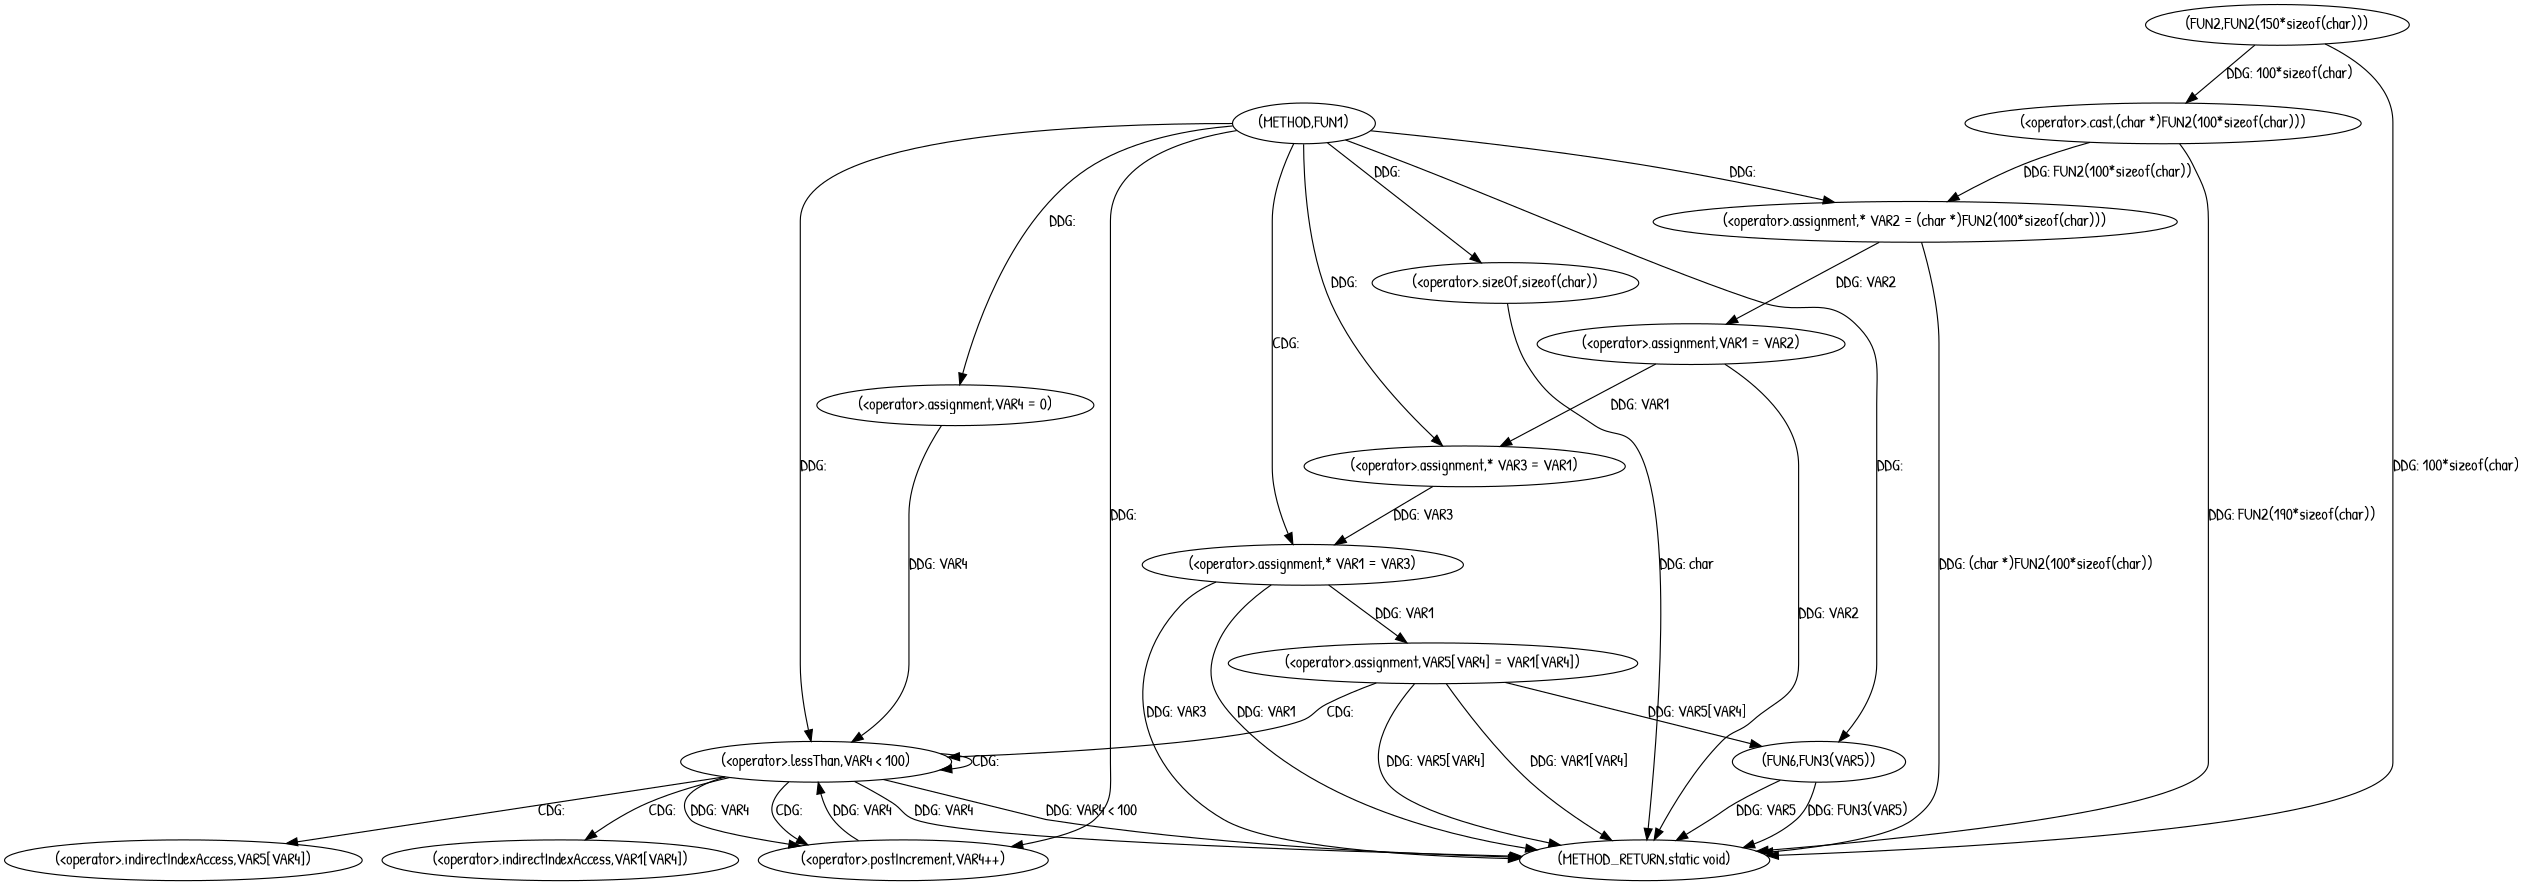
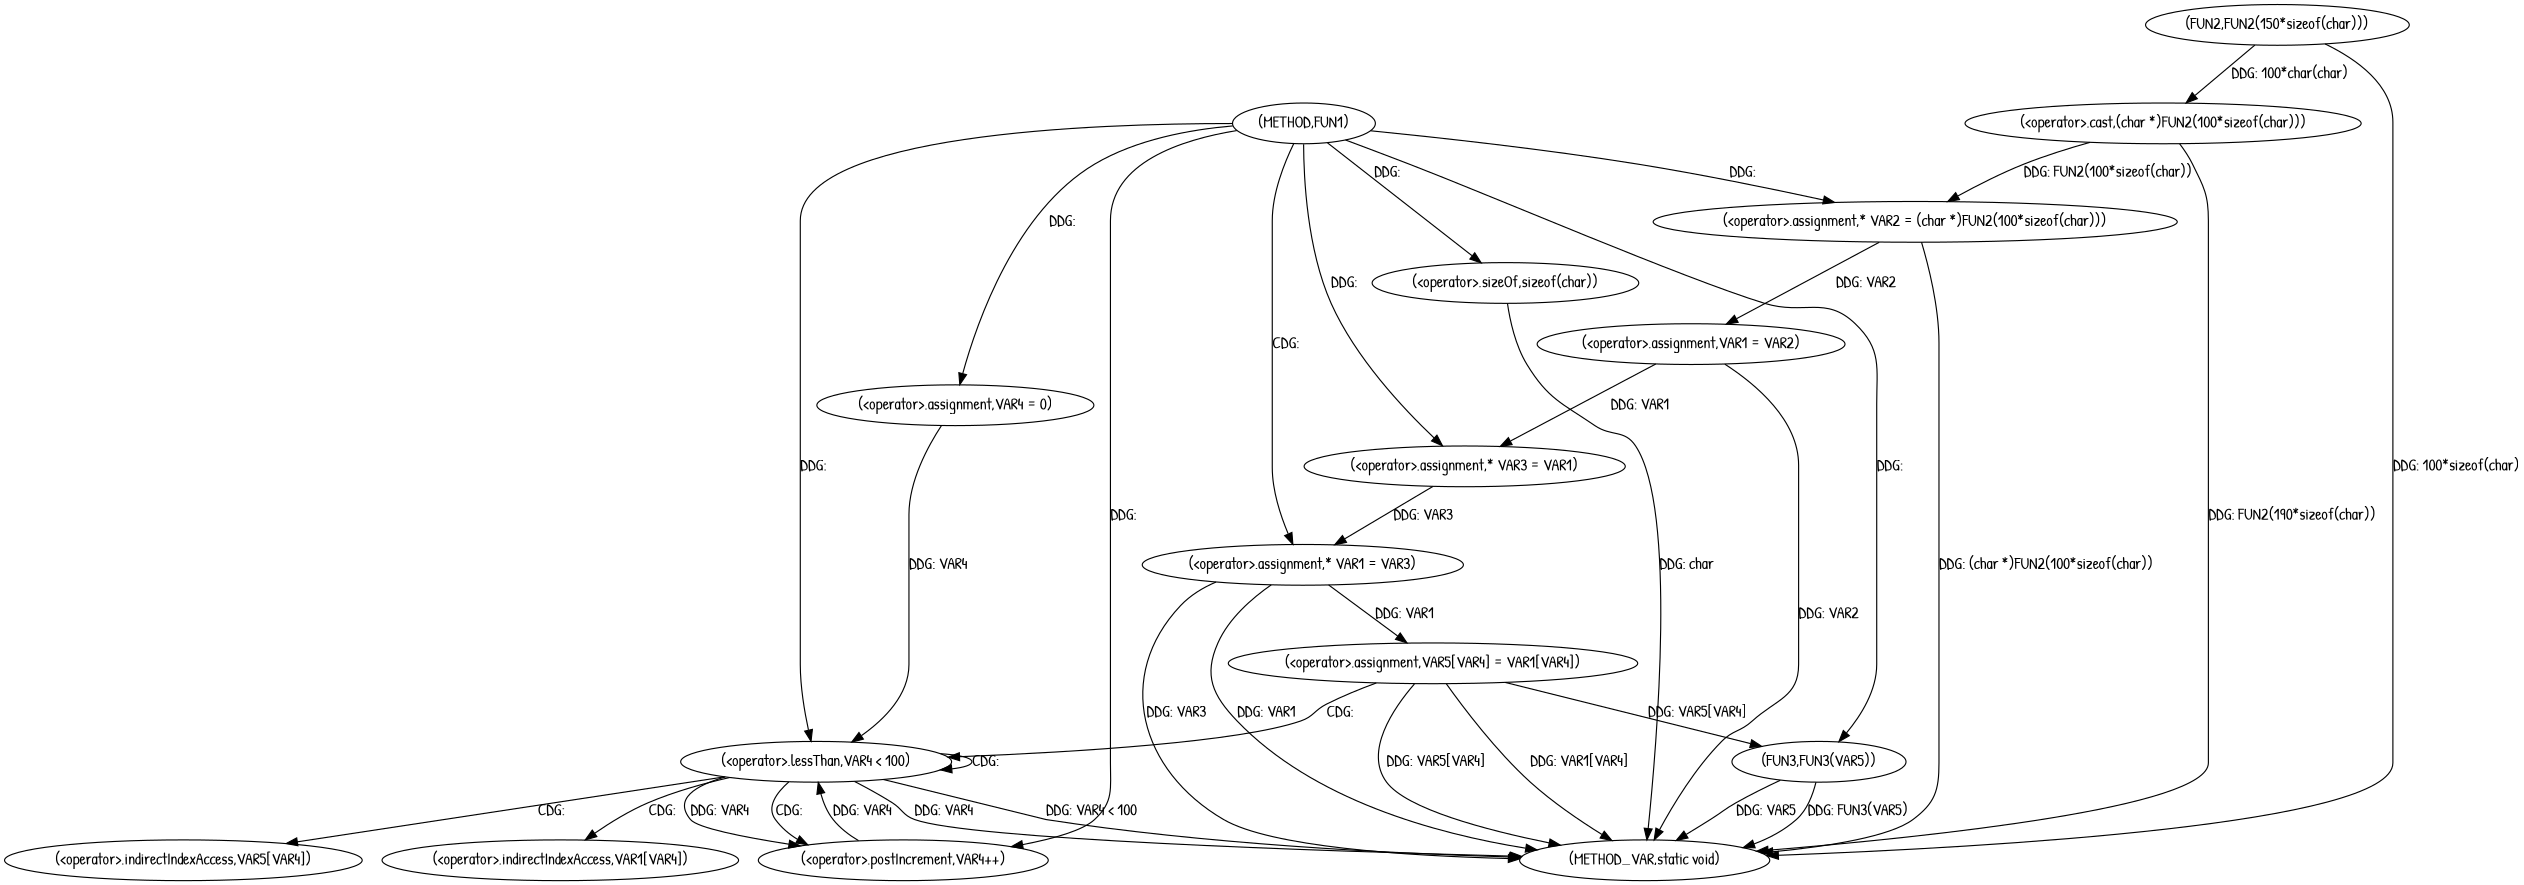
  digraph {
    fontname="Patrick Hand"
    node [fontname="Patrick Hand"]
    edge [fontname="Patrick Hand"]
    n1 [label="(METHOD,FUN1)"]
    n2 [label="(<operator>.assignment,* VAR2 = (char *)FUN2(100*sizeof(char)))"]
    n3 [label="(<operator>.sizeOf,sizeof(char))"]
    n4 [label="(<operator>.assignment,* VAR3 = VAR1)"]
    n5 [label="(<operator>.assignment,* VAR1 = VAR3)"]
    n6 [label="(<operator>.assignment,VAR4 = 0)"]
    n7 [label="(<operator>.lessThan,VAR4 < 100)"]
    n8 [label="(<operator>.postIncrement,VAR4++)"]
-   n9 [label="(FUN6,FUN3(VAR5))"]
+   n9 [label="(FUN3,FUN3(VAR5))"]
    n10 [label="(<operator>.assignment,VAR1 = VAR2)"]
-   n11 [label="(METHOD_RETURN,static void)"]
+   n11 [label="(METHOD_VAR,static void)"]
    n12 [label="(<operator>.assignment,VAR5[VAR4] = VAR1[VAR4])"]
    n13 [label="(<operator>.indirectIndexAccess,VAR5[VAR4])"]
    n14 [label="(<operator>.indirectIndexAccess,VAR1[VAR4])"]
    n15 [label="(<operator>.cast,(char *)FUN2(100*sizeof(char)))"]
    n16 [label="(FUN2,FUN2(150*sizeof(char)))"]
    n1 -> n2 [label="DDG: "]
    n1 -> n3 [label="DDG: "]
    n1 -> n4 [label="DDG: "]
    n1 -> n5 [label="CDG: "]
    n1 -> n6 [label="DDG: "]
    n1 -> n7 [label="DDG: "]
    n1 -> n8 [label="DDG: "]
    n1 -> n9 [label="DDG: "]
    n2 -> n10 [label="DDG: VAR2"]
    n2 -> n11 [label="DDG: (char *)FUN2(100*sizeof(char))"]
    n3 -> n11 [label="DDG: char"]
    n4 -> n5 [label="DDG: VAR3"]
    n5 -> n11 [label="DDG: VAR3"]
    n5 -> n11 [label="DDG: VAR1"]
    n5 -> n12 [label="DDG: VAR1"]
    n6 -> n7 [label="DDG: VAR4"]
    n7 -> n7 [label="CDG: "]
    n7 -> n8 [label="DDG: VAR4"]
    n7 -> n8 [label="CDG: "]
    n7 -> n11 [label="DDG: VAR4 < 100"]
    n7 -> n11 [label="DDG: VAR4"]
    n7 -> n13 [label="CDG: "]
    n7 -> n14 [label="CDG: "]
    n8 -> n7 [label="DDG: VAR4"]
    n9 -> n11 [label="DDG: VAR5"]
    n9 -> n11 [label="DDG: FUN3(VAR5)"]
    n10 -> n4 [label="DDG: VAR1"]
    n10 -> n11 [label="DDG: VAR2"]
    n12 -> n7 [label="CDG: "]
    n12 -> n9 [label="DDG: VAR5[VAR4]"]
    n12 -> n11 [label="DDG: VAR1[VAR4]"]
    n12 -> n11 [label="DDG: VAR5[VAR4]"]
    n15 -> n2 [label="DDG: FUN2(100*sizeof(char))"]
    n15 -> n11 [label="DDG: FUN2(190*sizeof(char))"]
    n16 -> n11 [label="DDG: 100*sizeof(char)"]
-   n16 -> n15 [label="DDG: 100*sizeof(char)"]
+   n16 -> n15 [label="DDG: 100*char(char)"]
  }
